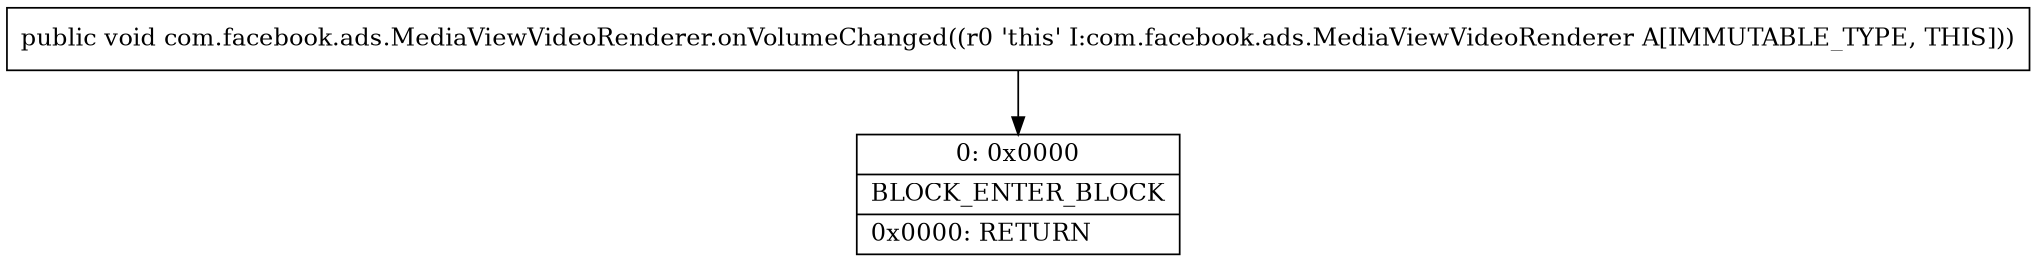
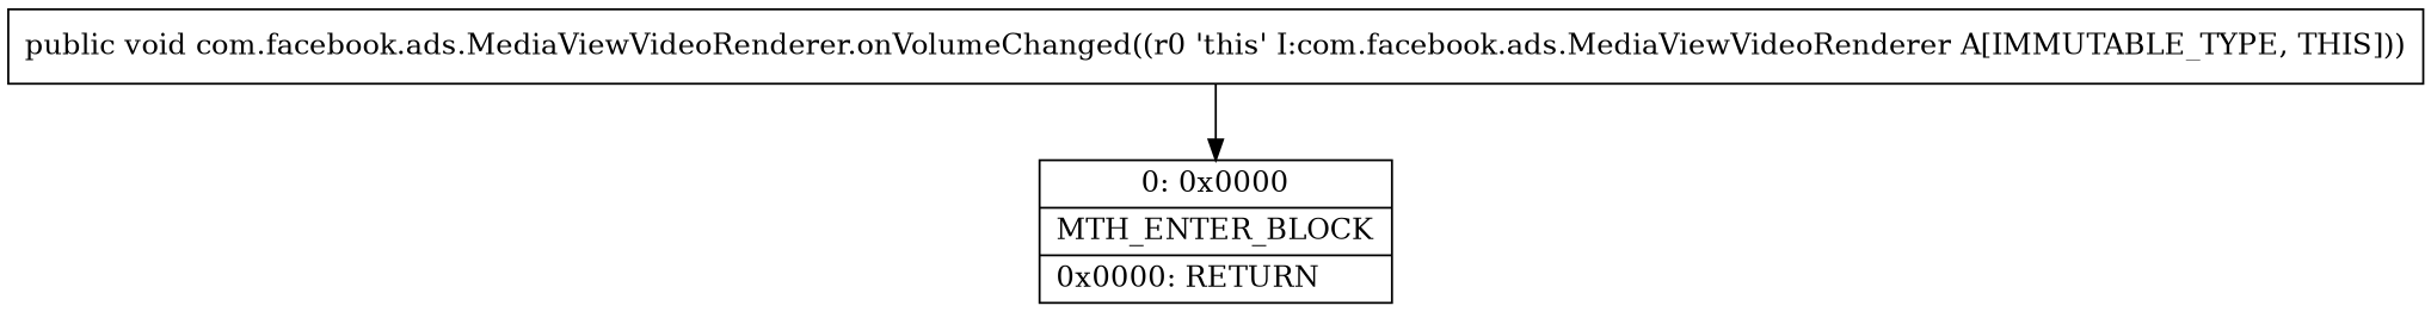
  digraph {
    node [shape=record]
-   n1 [label="{0\:\ 0x0000|BLOCK_ENTER_BLOCK\l|0x0000: RETURN   \l}"]
+   n1 [label="{0\:\ 0x0000|MTH_ENTER_BLOCK\l|0x0000: RETURN   \l}"]
    n2 [label="{public void com.facebook.ads.MediaViewVideoRenderer.onVolumeChanged((r0 'this' I:com.facebook.ads.MediaViewVideoRenderer A[IMMUTABLE_TYPE, THIS])) }"]
    n2 -> n1
  }
